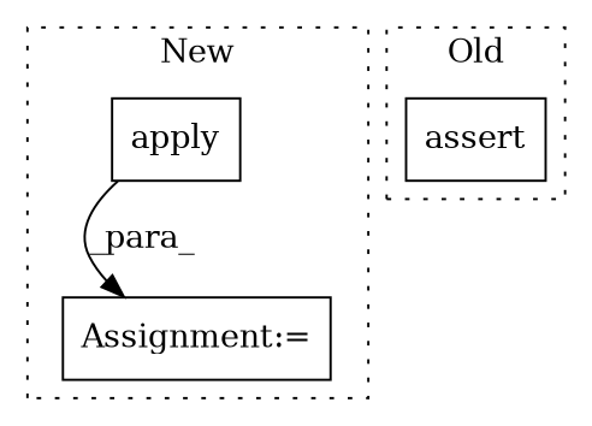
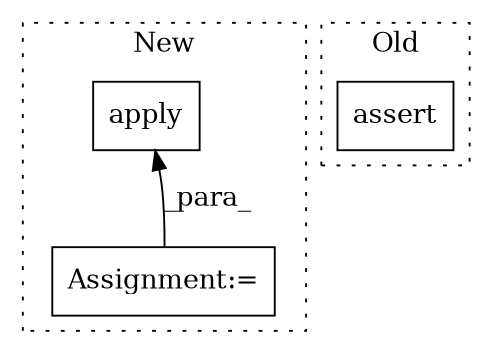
  digraph {
    node [shape=box]
    n1 [a=32 l="6,1" label=apply s="10772,10781"]
    n2 [a=7 l="53,2" label="Assignment:=" s="11148,11244"]
    n3 [a=6 l=7 label=assert s=16060]
    subgraph cluster_1 {
      label=New
      style=dotted
      n1
      n2
    }
    subgraph cluster_2 {
      label=Old
      style=dotted
      n3
    }
-   n1 -> n2 [label=_para_]
+   n2 -> n1 [label=_para_]
  }
